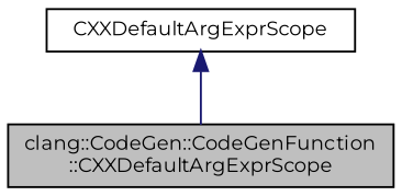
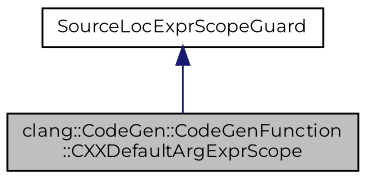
  digraph {
    fontname=Montserrat
    node [color=black fontname=Montserrat fontsize=10 shape=record]
    n1 [fillcolor=grey75 fontcolor=black height=0.2 label="clang::CodeGen::CodeGenFunction\l::CXXDefaultArgExprScope" style=filled width=0.4]
-   n2 [height=0.2 label=CXXDefaultArgExprScope width=0.4]
+   n2 [height=0.2 label=SourceLocExprScopeGuard width=0.4]
    n2 -> n1 [color=midnightblue dir=back fontname=Montserrat fontsize=10 labelfontname=Helvetica labelfontsize=10 style=solid]
  }
